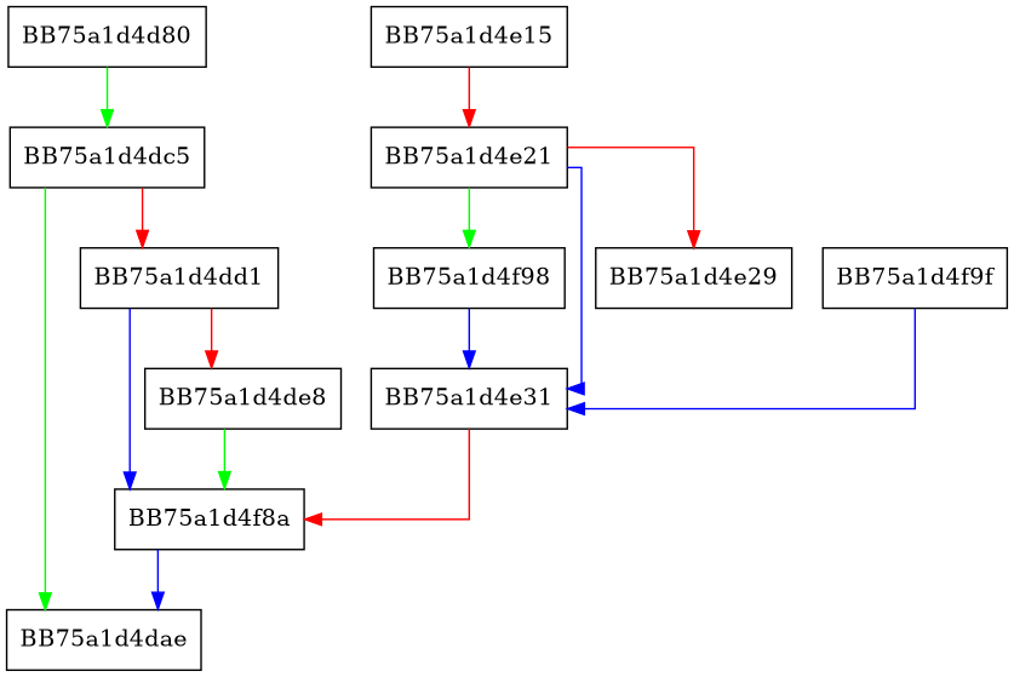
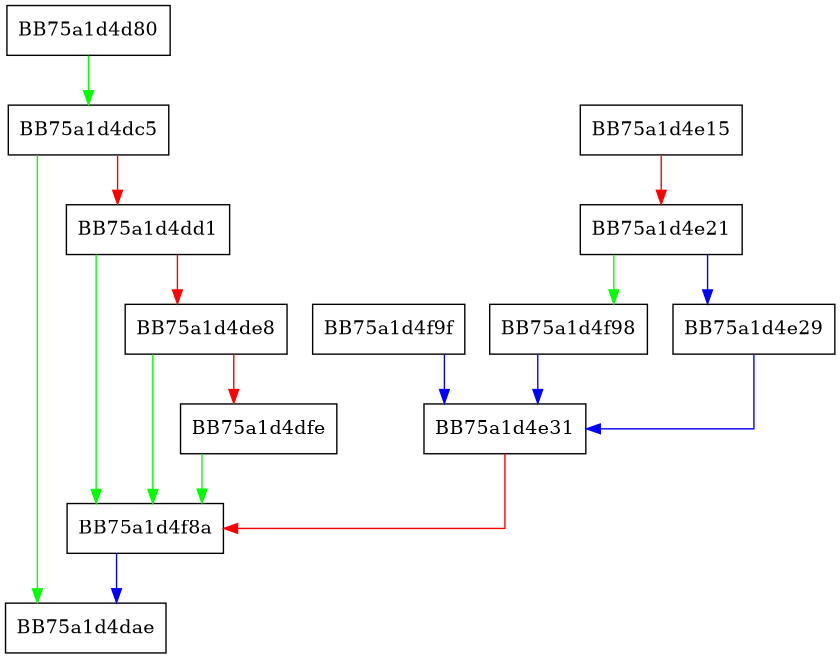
  digraph {
    splines=ortho
    node [shape=box]
    edge [color=green]
    BB75a1d4d80
    BB75a1d4dc5
    BB75a1d4dae
    BB75a1d4dd1
    BB75a1d4f8a
    n6 [label=BB75a1d4de8]
+   BB75a1d4dfe
    BB75a1d4e15
    BB75a1d4e21
    BB75a1d4f9f
    BB75a1d4e31
    BB75a1d4f98
    BB75a1d4e29
    BB75a1d4d80 -> BB75a1d4dc5
    BB75a1d4dc5 -> BB75a1d4dae
    BB75a1d4dc5 -> BB75a1d4dd1 [color=red]
-   BB75a1d4dd1 -> BB75a1d4f8a [color=blue]
+   BB75a1d4dd1 -> BB75a1d4f8a
    BB75a1d4dd1 -> n6 [color=red]
    BB75a1d4f8a -> BB75a1d4dae [color=blue]
    n6 -> BB75a1d4f8a
+   n6 -> BB75a1d4dfe [color=red]
+   BB75a1d4dfe -> BB75a1d4f8a
    BB75a1d4e15 -> BB75a1d4e21 [color=red]
    BB75a1d4e21 -> BB75a1d4f98
-   BB75a1d4e21 -> BB75a1d4e29 [color=red]
+   BB75a1d4e21 -> BB75a1d4e29 [color=blue]
    BB75a1d4f9f -> BB75a1d4e31 [color=blue]
    BB75a1d4e31 -> BB75a1d4f8a [color=red]
    BB75a1d4f98 -> BB75a1d4e31 [color=blue]
-   BB75a1d4e21 -> BB75a1d4e31 [color=blue]
+   BB75a1d4e29 -> BB75a1d4e31 [color=blue]
  }
